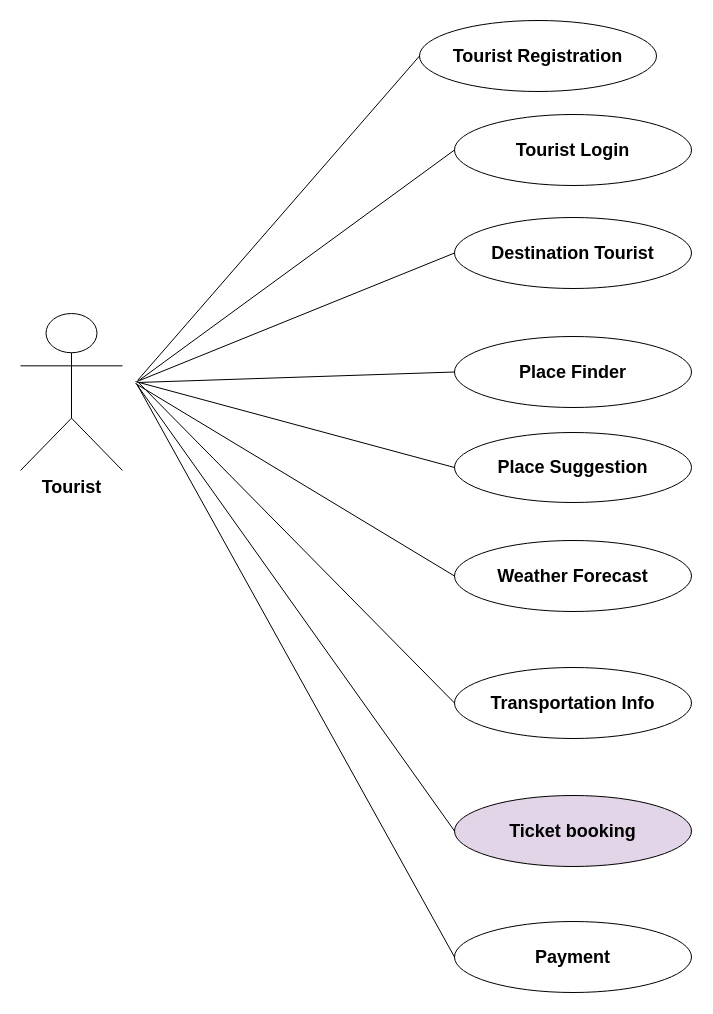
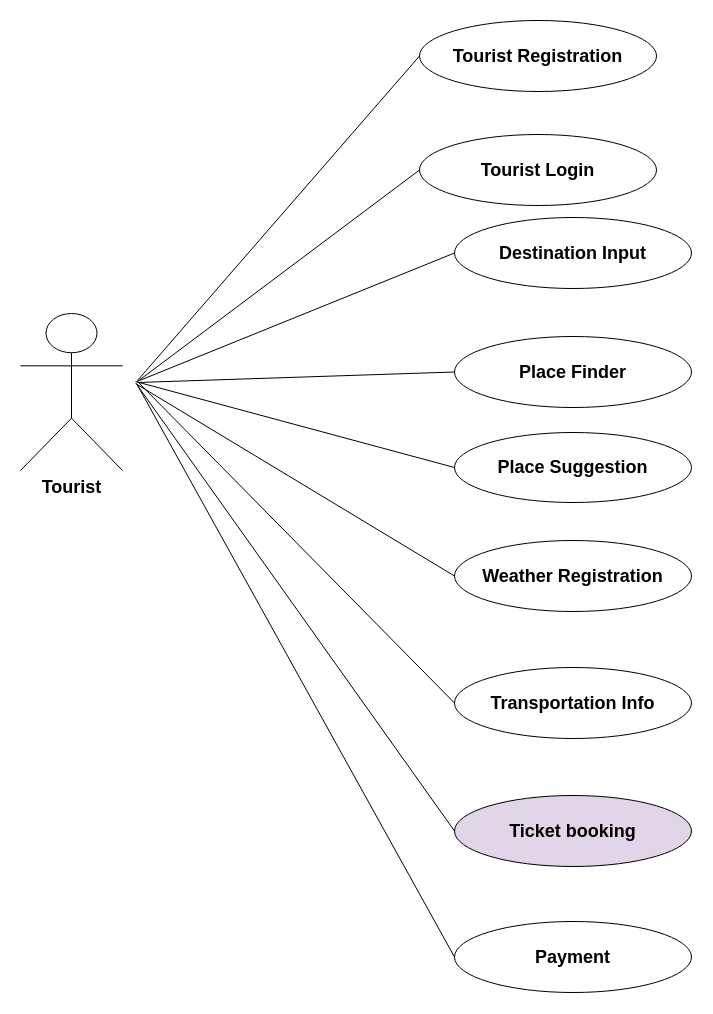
  <mxCell id="0" />
  <mxCell id="1" parent="0" />
  <mxCell id="2" value="&lt;span style=&quot;font-size: 18px&quot;&gt;&lt;b&gt;Tourist&lt;/b&gt;&lt;/span&gt;" style="shape=umlActor;verticalLabelPosition=bottom;verticalAlign=top;html=1;outlineConnect=0;" parent="1" vertex="1"><mxGeometry x="20" y="313" width="102" height="157" as="geometry" /></mxCell>
  <mxCell id="3" value="&lt;font style=&quot;font-size: 18px&quot;&gt;&lt;b&gt;Tourist Registration&lt;/b&gt;&lt;/font&gt;" style="ellipse;whiteSpace=wrap;html=1;" parent="1" vertex="1"><mxGeometry x="419" y="20" width="237" height="71" as="geometry" /></mxCell>
  <mxCell id="4" value="" style="endArrow=none;html=1;entryX=0;entryY=0.5;entryDx=0;entryDy=0;" parent="1" target="3" edge="1"><mxGeometry width="50" height="50" relative="1" as="geometry"><mxPoint x="137" y="380" as="sourcePoint" /><mxPoint x="429" y="80" as="targetPoint" /></mxGeometry></mxCell>
- <mxCell id="5" value="&lt;b&gt;&lt;font style=&quot;font-size: 18px&quot;&gt;Tourist Login&lt;/font&gt;&lt;/b&gt;" style="ellipse;whiteSpace=wrap;html=1;" parent="1" vertex="1"><mxGeometry x="454" y="114" width="237" height="71" as="geometry" /></mxCell>
+ <mxCell id="5" value="&lt;b&gt;&lt;font style=&quot;font-size: 18px&quot;&gt;Tourist Login&lt;/font&gt;&lt;/b&gt;" style="ellipse;whiteSpace=wrap;html=1;" parent="1" vertex="1"><mxGeometry x="419" y="134" width="237" height="71" as="geometry" /></mxCell>
  <mxCell id="6" value="" style="endArrow=none;html=1;entryX=0;entryY=0.5;entryDx=0;entryDy=0;" parent="1" target="5" edge="1"><mxGeometry width="50" height="50" relative="1" as="geometry"><mxPoint x="137" y="381" as="sourcePoint" /><mxPoint x="404" y="493" as="targetPoint" /></mxGeometry></mxCell>
- <mxCell id="7" value="&lt;span style=&quot;font-size: 18px&quot;&gt;&lt;b&gt;Destination Tourist&lt;/b&gt;&lt;/span&gt;" style="ellipse;whiteSpace=wrap;html=1;" parent="1" vertex="1"><mxGeometry x="454" y="217" width="237" height="71" as="geometry" /></mxCell>
+ <mxCell id="7" value="&lt;span style=&quot;font-size: 18px&quot;&gt;&lt;b&gt;Destination Input&lt;/b&gt;&lt;/span&gt;" style="ellipse;whiteSpace=wrap;html=1;" parent="1" vertex="1"><mxGeometry x="454" y="217" width="237" height="71" as="geometry" /></mxCell>
  <mxCell id="8" value="" style="endArrow=none;html=1;entryX=0;entryY=0.5;entryDx=0;entryDy=0;" parent="1" target="7" edge="1"><mxGeometry width="50" height="50" relative="1" as="geometry"><mxPoint x="139" y="380" as="sourcePoint" /><mxPoint x="404" y="493" as="targetPoint" /></mxGeometry></mxCell>
  <mxCell id="9" value="&lt;span style=&quot;font-size: 18px&quot;&gt;&lt;b&gt;Place Finder&lt;/b&gt;&lt;/span&gt;" style="ellipse;whiteSpace=wrap;html=1;" parent="1" vertex="1"><mxGeometry x="454" y="336" width="237" height="71" as="geometry" /></mxCell>
  <mxCell id="10" value="" style="endArrow=none;html=1;entryX=0;entryY=0.5;entryDx=0;entryDy=0;" parent="1" target="9" edge="1"><mxGeometry width="50" height="50" relative="1" as="geometry"><mxPoint x="137" y="382" as="sourcePoint" /><mxPoint x="404" y="493" as="targetPoint" /></mxGeometry></mxCell>
  <mxCell id="11" value="&lt;span style=&quot;font-size: 18px&quot;&gt;&lt;b&gt;Place Suggestion&lt;/b&gt;&lt;/span&gt;" style="ellipse;whiteSpace=wrap;html=1;" parent="1" vertex="1"><mxGeometry x="454" y="432" width="237" height="70" as="geometry" /></mxCell>
  <mxCell id="12" value="" style="endArrow=none;html=1;entryX=0;entryY=0.5;entryDx=0;entryDy=0;" parent="1" target="11" edge="1"><mxGeometry width="50" height="50" relative="1" as="geometry"><mxPoint x="135" y="381" as="sourcePoint" /><mxPoint x="404" y="493" as="targetPoint" /></mxGeometry></mxCell>
- <mxCell id="13" value="&lt;span style=&quot;font-size: 18px&quot;&gt;&lt;b&gt;Weather Forecast&lt;/b&gt;&lt;/span&gt;" style="ellipse;whiteSpace=wrap;html=1;" parent="1" vertex="1"><mxGeometry x="454" y="540" width="237" height="71" as="geometry" /></mxCell>
+ <mxCell id="13" value="&lt;span style=&quot;font-size: 18px&quot;&gt;&lt;b&gt;Weather Registration&lt;/b&gt;&lt;/span&gt;" style="ellipse;whiteSpace=wrap;html=1;" parent="1" vertex="1"><mxGeometry x="454" y="540" width="237" height="71" as="geometry" /></mxCell>
  <mxCell id="14" value="" style="endArrow=none;html=1;entryX=0;entryY=0.5;entryDx=0;entryDy=0;" parent="1" target="13" edge="1"><mxGeometry width="50" height="50" relative="1" as="geometry"><mxPoint x="135" y="383" as="sourcePoint" /><mxPoint x="359" y="523" as="targetPoint" /></mxGeometry></mxCell>
  <mxCell id="15" value="&lt;span style=&quot;font-size: 18px&quot;&gt;&lt;b&gt;Transportation Info&lt;/b&gt;&lt;/span&gt;" style="ellipse;whiteSpace=wrap;html=1;" parent="1" vertex="1"><mxGeometry x="454" y="667" width="237" height="71" as="geometry" /></mxCell>
  <mxCell id="16" value="" style="endArrow=none;html=1;entryX=0;entryY=0.5;entryDx=0;entryDy=0;" parent="1" target="15" edge="1"><mxGeometry width="50" height="50" relative="1" as="geometry"><mxPoint x="137" y="381" as="sourcePoint" /><mxPoint x="404" y="493" as="targetPoint" /></mxGeometry></mxCell>
  <mxCell id="17" value="&lt;span style=&quot;font-size: 18px&quot;&gt;&lt;b&gt;Ticket booking&lt;/b&gt;&lt;/span&gt;" style="ellipse;whiteSpace=wrap;html=1;fillColor=#e1d5e7;" parent="1" vertex="1"><mxGeometry x="454" y="795" width="237" height="71" as="geometry" /></mxCell>
  <mxCell id="18" value="" style="endArrow=none;html=1;entryX=0;entryY=0.5;entryDx=0;entryDy=0;" parent="1" target="17" edge="1"><mxGeometry width="50" height="50" relative="1" as="geometry"><mxPoint x="137" y="385" as="sourcePoint" /><mxPoint x="404" y="493" as="targetPoint" /></mxGeometry></mxCell>
  <mxCell id="19" value="&lt;span style=&quot;font-size: 18px&quot;&gt;&lt;b&gt;Payment&lt;/b&gt;&lt;/span&gt;" style="ellipse;whiteSpace=wrap;html=1;" parent="1" vertex="1"><mxGeometry x="454" y="921" width="237" height="71" as="geometry" /></mxCell>
  <mxCell id="20" value="" style="endArrow=none;html=1;entryX=0;entryY=0.5;entryDx=0;entryDy=0;" parent="1" target="19" edge="1"><mxGeometry width="50" height="50" relative="1" as="geometry"><mxPoint x="136" y="383" as="sourcePoint" /><mxPoint x="428" y="518" as="targetPoint" /></mxGeometry></mxCell>
